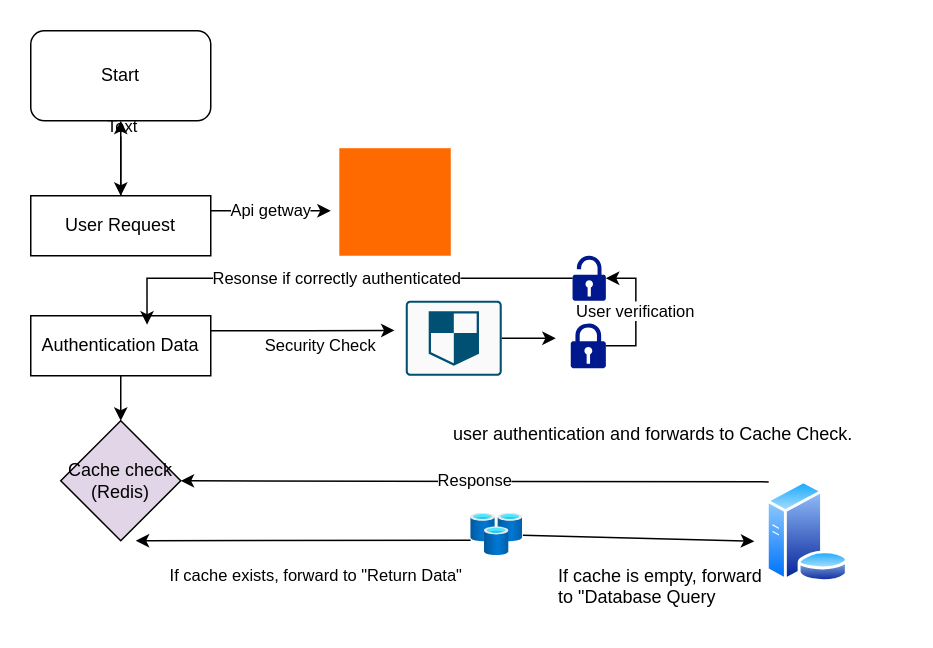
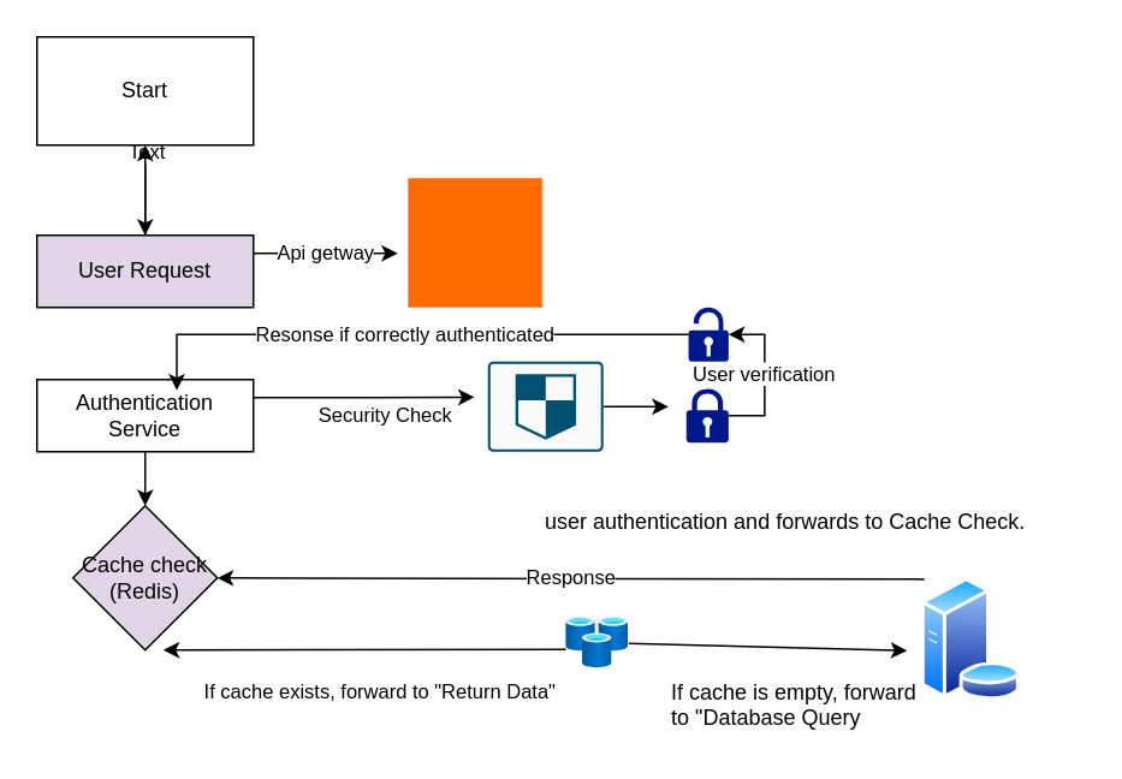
  <mxCell id="0" />
  <mxCell id="1" parent="0" />
  <mxCell id="2" value="" style="edgeStyle=orthogonalEdgeStyle;rounded=0;orthogonalLoop=1;jettySize=auto;html=1;" edge="1" parent="1" source="4"><mxGeometry relative="1" as="geometry"><mxPoint x="80" y="130" as="targetPoint" /></mxGeometry></mxCell>
  <mxCell id="3" value="Text" style="edgeLabel;html=1;align=center;verticalAlign=middle;resizable=0;points=[];" vertex="1" connectable="0" parent="2"><mxGeometry x="0.823" y="-1" relative="1" as="geometry"><mxPoint x="1" y="-42" as="offset" /></mxGeometry></mxCell>
- <mxCell id="4" value="Start" style="rounded=1;whiteSpace=wrap;html=1;" vertex="1" parent="1"><mxGeometry x="20" y="20" width="120" height="60" as="geometry" /></mxCell>
+ <mxCell id="4" value="Start" style="whiteSpace=wrap;html=1;rounded=0;" vertex="1" parent="1"><mxGeometry x="20" y="20" width="120" height="60" as="geometry" /></mxCell>
  <mxCell id="5" value="" style="edgeStyle=orthogonalEdgeStyle;rounded=0;orthogonalLoop=1;jettySize=auto;html=1;" edge="1" parent="1" source="7" target="4"><mxGeometry relative="1" as="geometry" /></mxCell>
  <mxCell id="6" value="Api getway" style="edgeStyle=orthogonalEdgeStyle;rounded=0;orthogonalLoop=1;jettySize=auto;html=1;exitX=1;exitY=0.25;exitDx=0;exitDy=0;" edge="1" parent="1" source="7"><mxGeometry relative="1" as="geometry"><mxPoint x="220" y="140" as="targetPoint" /></mxGeometry></mxCell>
- <mxCell id="7" value="User Request" style="rounded=0;whiteSpace=wrap;html=1;" vertex="1" parent="1"><mxGeometry x="20" y="130" width="120" height="40" as="geometry" /></mxCell>
+ <mxCell id="7" value="User Request" style="rounded=0;whiteSpace=wrap;html=1;fillColor=#e1d5e7;" vertex="1" parent="1"><mxGeometry x="20" y="130" width="120" height="40" as="geometry" /></mxCell>
  <mxCell id="8" value="" style="edgeStyle=orthogonalEdgeStyle;rounded=0;orthogonalLoop=1;jettySize=auto;html=1;" edge="1" parent="1" source="9" target="18"><mxGeometry relative="1" as="geometry" /></mxCell>
- <mxCell id="9" value="Authentication Data" style="rounded=0;whiteSpace=wrap;html=1;" vertex="1" parent="1"><mxGeometry x="20" y="210" width="120" height="40" as="geometry" /></mxCell>
+ <mxCell id="9" value="Authentication Service" style="rounded=0;whiteSpace=wrap;html=1;" vertex="1" parent="1"><mxGeometry x="20" y="210" width="120" height="40" as="geometry" /></mxCell>
  <mxCell id="10" value="" style="sketch=0;points=[[0.015,0.015,0],[0.985,0.015,0],[0.985,0.985,0],[0.015,0.985,0],[0.25,0,0],[0.5,0,0],[0.75,0,0],[1,0.25,0],[1,0.5,0],[1,0.75,0],[0.75,1,0],[0.5,1,0],[0.25,1,0],[0,0.75,0],[0,0.5,0],[0,0.25,0]];verticalLabelPosition=bottom;html=1;verticalAlign=top;aspect=fixed;align=center;pointerEvents=1;shape=mxgraph.cisco19.rect;prIcon=shield;fillColor=#FAFAFA;strokeColor=#005073;" vertex="1" parent="1"><mxGeometry x="270" y="200" width="64" height="50" as="geometry" /></mxCell>
  <mxCell id="11" value="Security Check" style="edgeStyle=orthogonalEdgeStyle;rounded=0;orthogonalLoop=1;jettySize=auto;html=1;exitX=1;exitY=0.25;exitDx=0;exitDy=0;entryX=-0.117;entryY=0.396;entryDx=0;entryDy=0;entryPerimeter=0;" edge="1" parent="1" source="9" target="10"><mxGeometry x="0.205" y="-10" relative="1" as="geometry"><mxPoint x="-1" as="offset" /></mxGeometry></mxCell>
  <mxCell id="12" value="" style="sketch=0;aspect=fixed;pointerEvents=1;shadow=0;dashed=0;html=1;strokeColor=none;labelPosition=center;verticalLabelPosition=bottom;verticalAlign=top;align=center;fillColor=#00188D;shape=mxgraph.mscae.enterprise.lock_unlocked" vertex="1" parent="1"><mxGeometry x="381.2" y="170" width="22.2" height="30" as="geometry" /></mxCell>
  <mxCell id="13" value="" style="sketch=0;aspect=fixed;pointerEvents=1;shadow=0;dashed=0;html=1;strokeColor=none;labelPosition=center;verticalLabelPosition=bottom;verticalAlign=top;align=center;fillColor=#00188D;shape=mxgraph.mscae.enterprise.lock" vertex="1" parent="1"><mxGeometry x="380" y="215" width="23.4" height="30" as="geometry" /></mxCell>
  <mxCell id="14" value="user authentication and forwards to Cache Check." style="text;whiteSpace=wrap;html=1;" vertex="1" parent="1"><mxGeometry x="300" y="275" width="300" height="20" as="geometry" /></mxCell>
  <mxCell id="15" style="edgeStyle=orthogonalEdgeStyle;rounded=0;orthogonalLoop=1;jettySize=auto;html=1;exitX=1;exitY=0.5;exitDx=0;exitDy=0;exitPerimeter=0;entryX=-0.427;entryY=0.333;entryDx=0;entryDy=0;entryPerimeter=0;" edge="1" parent="1" source="10" target="13"><mxGeometry relative="1" as="geometry" /></mxCell>
  <mxCell id="16" value="Resonse if correctly authenticated" style="edgeStyle=orthogonalEdgeStyle;rounded=0;orthogonalLoop=1;jettySize=auto;html=1;exitX=0;exitY=0.5;exitDx=0;exitDy=0;exitPerimeter=0;entryX=0.646;entryY=0.149;entryDx=0;entryDy=0;entryPerimeter=0;" edge="1" parent="1" source="12" target="9"><mxGeometry relative="1" as="geometry" /></mxCell>
  <mxCell id="17" value="User verification" style="edgeStyle=orthogonalEdgeStyle;rounded=0;orthogonalLoop=1;jettySize=auto;html=1;exitX=1;exitY=0.5;exitDx=0;exitDy=0;exitPerimeter=0;entryX=1;entryY=0.5;entryDx=0;entryDy=0;entryPerimeter=0;" edge="1" parent="1" source="13" target="12"><mxGeometry relative="1" as="geometry" /></mxCell>
  <mxCell id="18" value="Cache check (Redis)" style="rhombus;whiteSpace=wrap;html=1;rounded=0;fillColor=#e1d5e7;" vertex="1" parent="1"><mxGeometry x="40" y="280" width="80" height="80" as="geometry" /></mxCell>
  <mxCell id="19" value="&#10;If cache exists, forward to &quot;Return Data&quot;&#10;&#10;" style="endArrow=classic;html=1;rounded=0;exitX=-0.006;exitY=0.63;exitDx=0;exitDy=0;exitPerimeter=0;" edge="1" parent="1" source="23"><mxGeometry x="-0.074" y="30" width="50" height="50" relative="1" as="geometry"><mxPoint x="119" y="332.47" as="sourcePoint" /><mxPoint x="90" y="360" as="targetPoint" /><mxPoint as="offset" /></mxGeometry></mxCell>
  <mxCell id="20" value="" style="image;aspect=fixed;perimeter=ellipsePerimeter;html=1;align=center;shadow=0;dashed=0;spacingTop=3;image=img/lib/active_directory/database_server.svg;" vertex="1" parent="1"><mxGeometry x="510" y="320" width="55.74" height="67.97" as="geometry" /></mxCell>
  <mxCell id="21" value="" style="edgeStyle=none;orthogonalLoop=1;jettySize=auto;html=1;rounded=0;entryX=-0.137;entryY=0.594;entryDx=0;entryDy=0;entryPerimeter=0;" edge="1" parent="1" source="23" target="20"><mxGeometry width="100" relative="1" as="geometry"><mxPoint x="320" y="330" as="sourcePoint" /><mxPoint x="560" y="340" as="targetPoint" /><Array as="points" /></mxGeometry></mxCell>
  <mxCell id="22" value="If cache is empty, forward to &quot;Database Query" style="text;whiteSpace=wrap;html=1;" vertex="1" parent="1"><mxGeometry x="370" y="370" width="140" height="40" as="geometry" /></mxCell>
  <mxCell id="23" value="" style="image;aspect=fixed;html=1;points=[];align=center;fontSize=12;image=img/lib/azure2/databases/Cache_Redis.svg;" vertex="1" parent="1"><mxGeometry x="313.46" y="341.88" width="34.61" height="28.12" as="geometry" /></mxCell>
  <mxCell id="24" value="Response" style="edgeStyle=none;orthogonalLoop=1;jettySize=auto;html=1;rounded=0;exitX=0.035;exitY=0.011;exitDx=0;exitDy=0;exitPerimeter=0;" edge="1" parent="1" source="20" target="18"><mxGeometry width="100" relative="1" as="geometry"><mxPoint x="500" y="330" as="sourcePoint" /><mxPoint x="500" y="300" as="targetPoint" /><Array as="points" /></mxGeometry></mxCell>
  <mxCell id="25" value="" style="points=[];aspect=fixed;html=1;align=center;shadow=0;dashed=0;fillColor=#FF6A00;strokeColor=none;shape=mxgraph.alibaba_cloud.apigateway;" vertex="1" parent="1"><mxGeometry x="225.72" y="98.3" width="74.28" height="71.7" as="geometry" /></mxCell>
